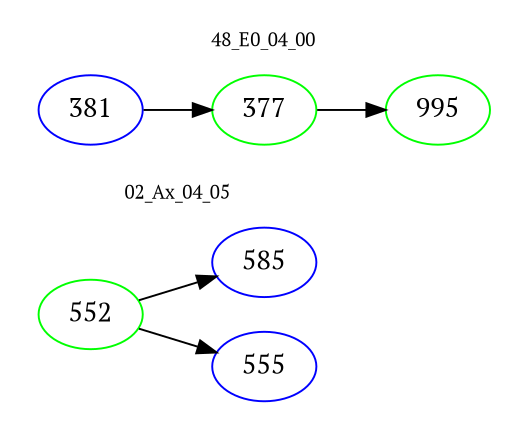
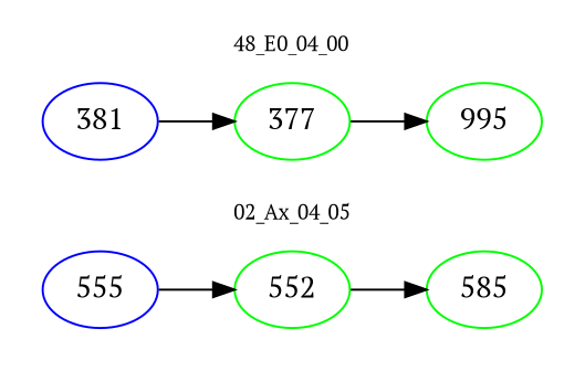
  digraph {
    fontname="PT Serif"
    rankdir=LR
    node [color=green fontname="PT Serif"]
    edge [color=black fontname="PT Serif"]
    n1 [color=blue label=555]
    n2 [label=552]
-   n3 [color=blue label=585]
+   n3 [label=585]
    n4 [color=blue label=381]
    n5 [label=377]
    n6 [label=995]
    subgraph cluster_1 {
      color=white
      fontsize=10
      label="02_Ax_04_05"
      n1
      n2
      n3
    }
    subgraph cluster_2 {
      color=white
      fontsize=10
      label="48_E0_04_00"
      n4
      n5
      n6
    }
-   n2 -> n1
+   n1 -> n2
    n2 -> n3
    n4 -> n5
    n5 -> n6
  }
